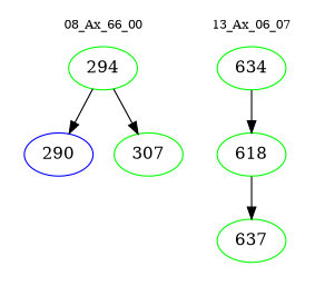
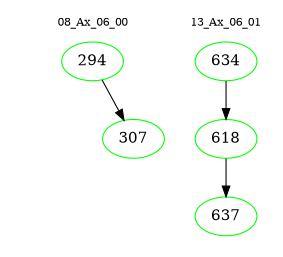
  digraph {
    node [color=green]
    edge [color=black]
    n1 [label=294]
-   n2 [color=blue label=290]
    n3 [label=307]
    n4 [label=634]
    n5 [label=618]
    n6 [label=637]
    subgraph cluster_1 {
      color=white
      fontsize=10
-     label="08_Ax_66_00"
+     label="08_Ax_06_00"
      n1
-     n2
      n3
    }
    subgraph cluster_2 {
      color=white
      fontsize=10
-     label="13_Ax_06_07"
+     label="13_Ax_06_01"
      n4
      n5
      n6
    }
-   n1 -> n2
    n1 -> n3
    n4 -> n5
    n5 -> n6
  }
